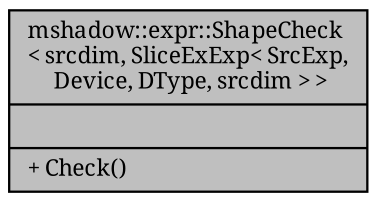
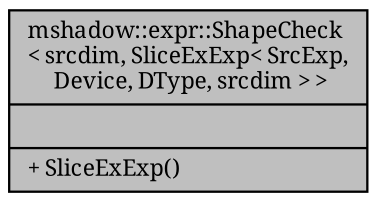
  digraph {
    fontname="Noto Serif"
-   n1 [color=black fillcolor=grey75 fontcolor=black fontname="Noto Serif" fontsize=10 height=0.2 label="{mshadow::expr::ShapeCheck\l\< srcdim, SliceExExp\< SrcExp,\l Device, DType, srcdim \> \>\n||+ Check()\l}" shape=record style=filled width=0.4]
+   n1 [color=black fillcolor=grey75 fontcolor=black fontname="Noto Serif" fontsize=10 height=0.2 label="{mshadow::expr::ShapeCheck\l\< srcdim, SliceExExp\< SrcExp,\l Device, DType, srcdim \> \>\n||+ SliceExExp()\l}" shape=record style=filled width=0.4]
  }
